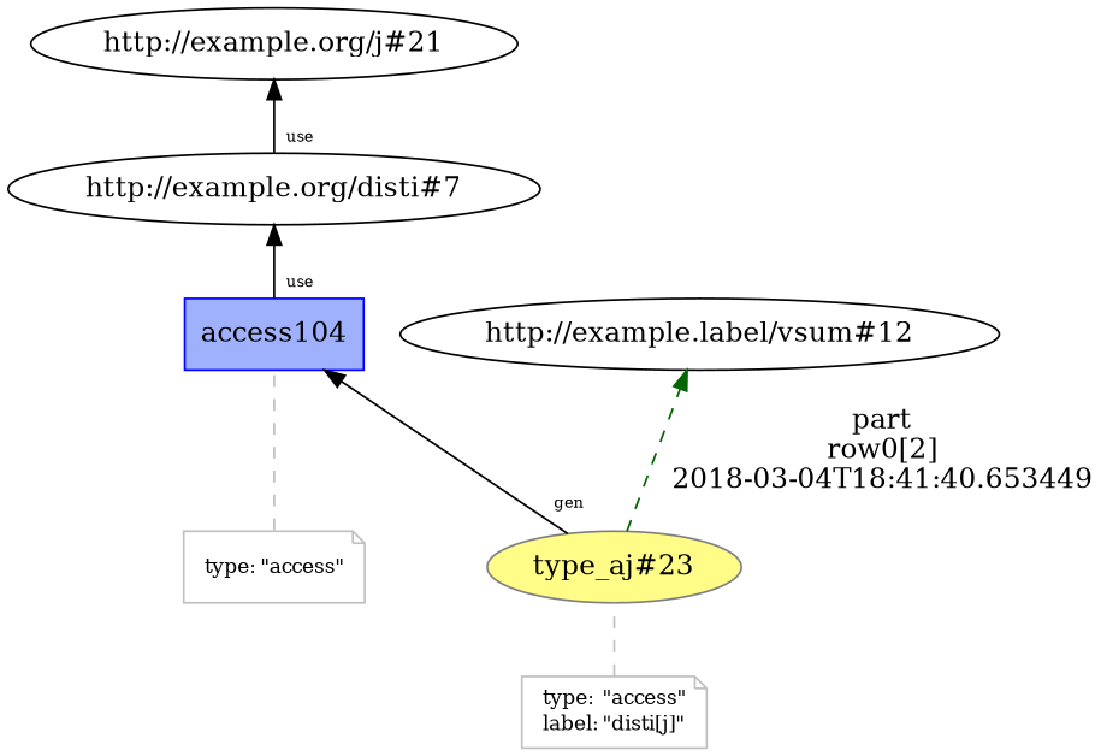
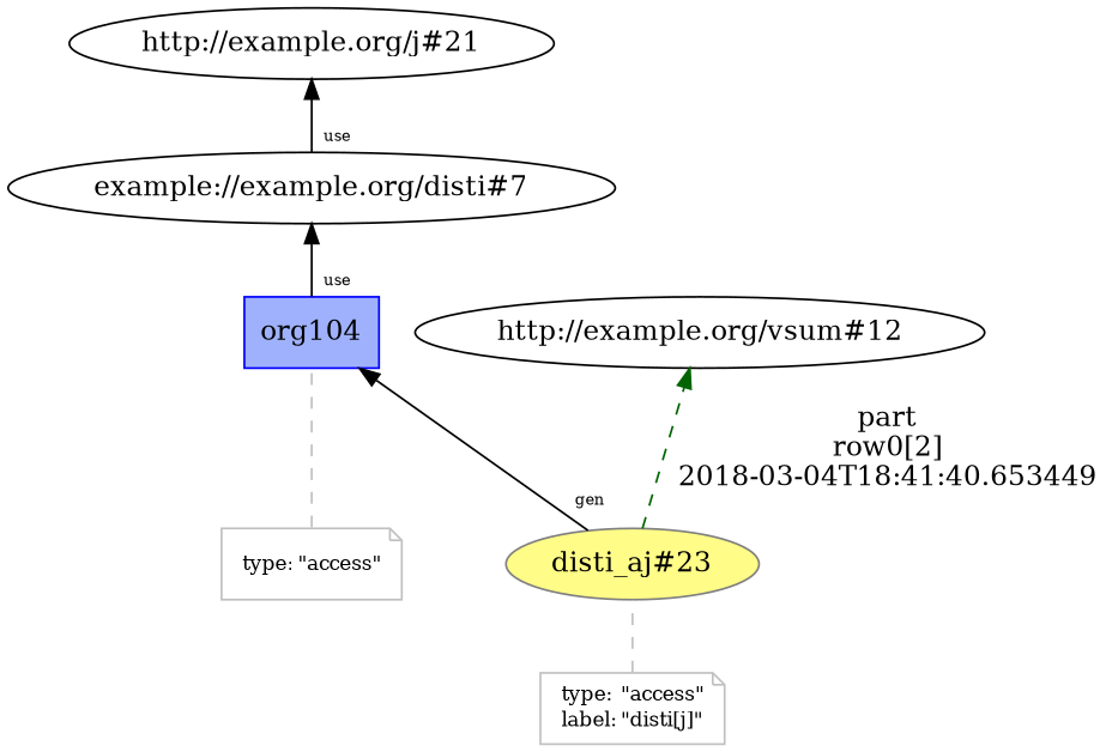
  digraph {
    rankdir=BT
    edge [labelangle=60.0 labeldistance=1.5 labelfontsize=8 rotation=20]
-   n1 [color="#808080" fillcolor="#FFFC87" label="type_aj#23" style=filled]
-   "http://example.org/vsum#12" [label="http://example.label/vsum#12"]
-   n3 [color="#0000FF" fillcolor="#9FB1FC" label=access104 shape=polygon sides=4 style=filled]
-   "http://example.org/disti#7"
+   n1 [color="#808080" fillcolor="#FFFC87" label="disti_aj#23" style=filled]
+   "http://example.org/vsum#12"
+   n3 [color="#0000FF" fillcolor="#9FB1FC" label=org104 shape=polygon sides=4 style=filled]
+   "http://example.org/disti#7" [label="example://example.org/disti#7"]
    n5 [color=gray fontcolor=black fontsize=10 label=<<TABLE cellpadding="0" border="0"> 	<TR> 	    <TD align="left">type:</TD> 	    <TD align="left">&quot;access&quot;</TD> 	</TR> 	<TR> 	    <TD align="left">label:</TD> 	    <TD align="left">&quot;disti[j]&quot;</TD> 	</TR> </TABLE>> shape=note]
    "http://example.org/j#21"
    n7 [color=gray fontcolor=black fontsize=10 label=<<TABLE cellpadding="0" border="0"> 	<TR> 	    <TD align="left">type:</TD> 	    <TD align="left">&quot;access&quot;</TD> 	</TR> </TABLE>> shape=note]
    n1 -> "http://example.org/vsum#12" [color=darkgreen label="part\nrow0[2]\n2018-03-04T18:41:40.653449" style=dashed]
    n1 -> n3 [taillabel=gen]
    n3 -> "http://example.org/disti#7" [taillabel=use]
    "http://example.org/disti#7" -> "http://example.org/j#21" [taillabel=use]
    n5 -> n1 [arrowhead=none color=gray style=dashed labelangle="" labeldistance="" labelfontsize="" rotation=""]
    n7 -> n3 [arrowhead=none color=gray style=dashed labelangle="" labeldistance="" labelfontsize="" rotation=""]
  }
